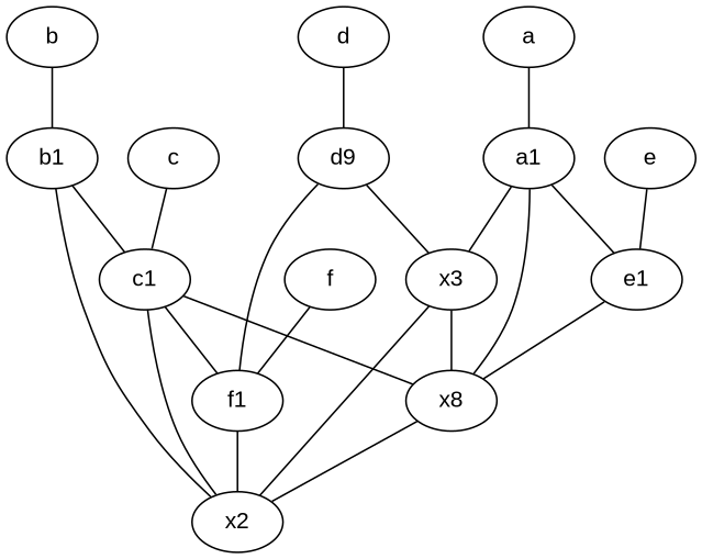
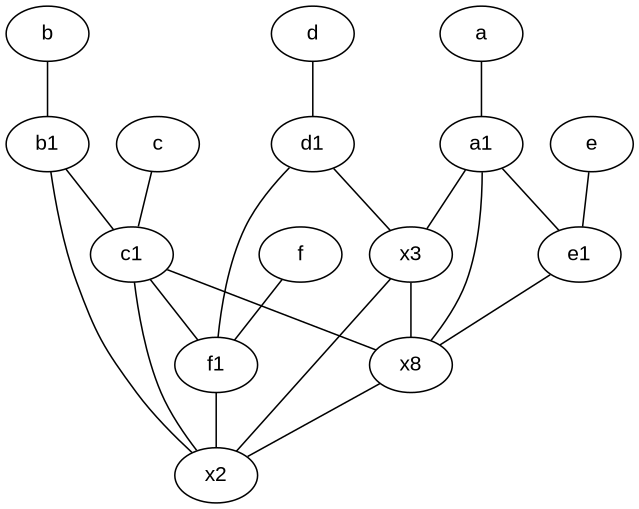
  graph {
    fontname="Liberation Sans"
    node [fontname="Liberation Sans" labelfontsize=50]
    edge [fontname="Liberation Sans"]
    n1 [label=x8]
    c1
    f1
    x2
    d
-   d1 [label=d9]
+   d1
    n7 [label=x3]
    e1
    f
    b
    b1
    a1
    a
    e
    c
    n1 -- x2
    c1 -- n1
    c1 -- f1
    c1 -- x2
    f1 -- x2
    d -- d1
    d1 -- f1
    d1 -- n7
    n7 -- n1
    n7 -- x2
    e1 -- n1
    f -- f1
    b -- b1
    b1 -- c1
    b1 -- x2
    a1 -- n1
    a1 -- n7
    a1 -- e1
    a -- a1
    e -- e1
    c -- c1
  }
